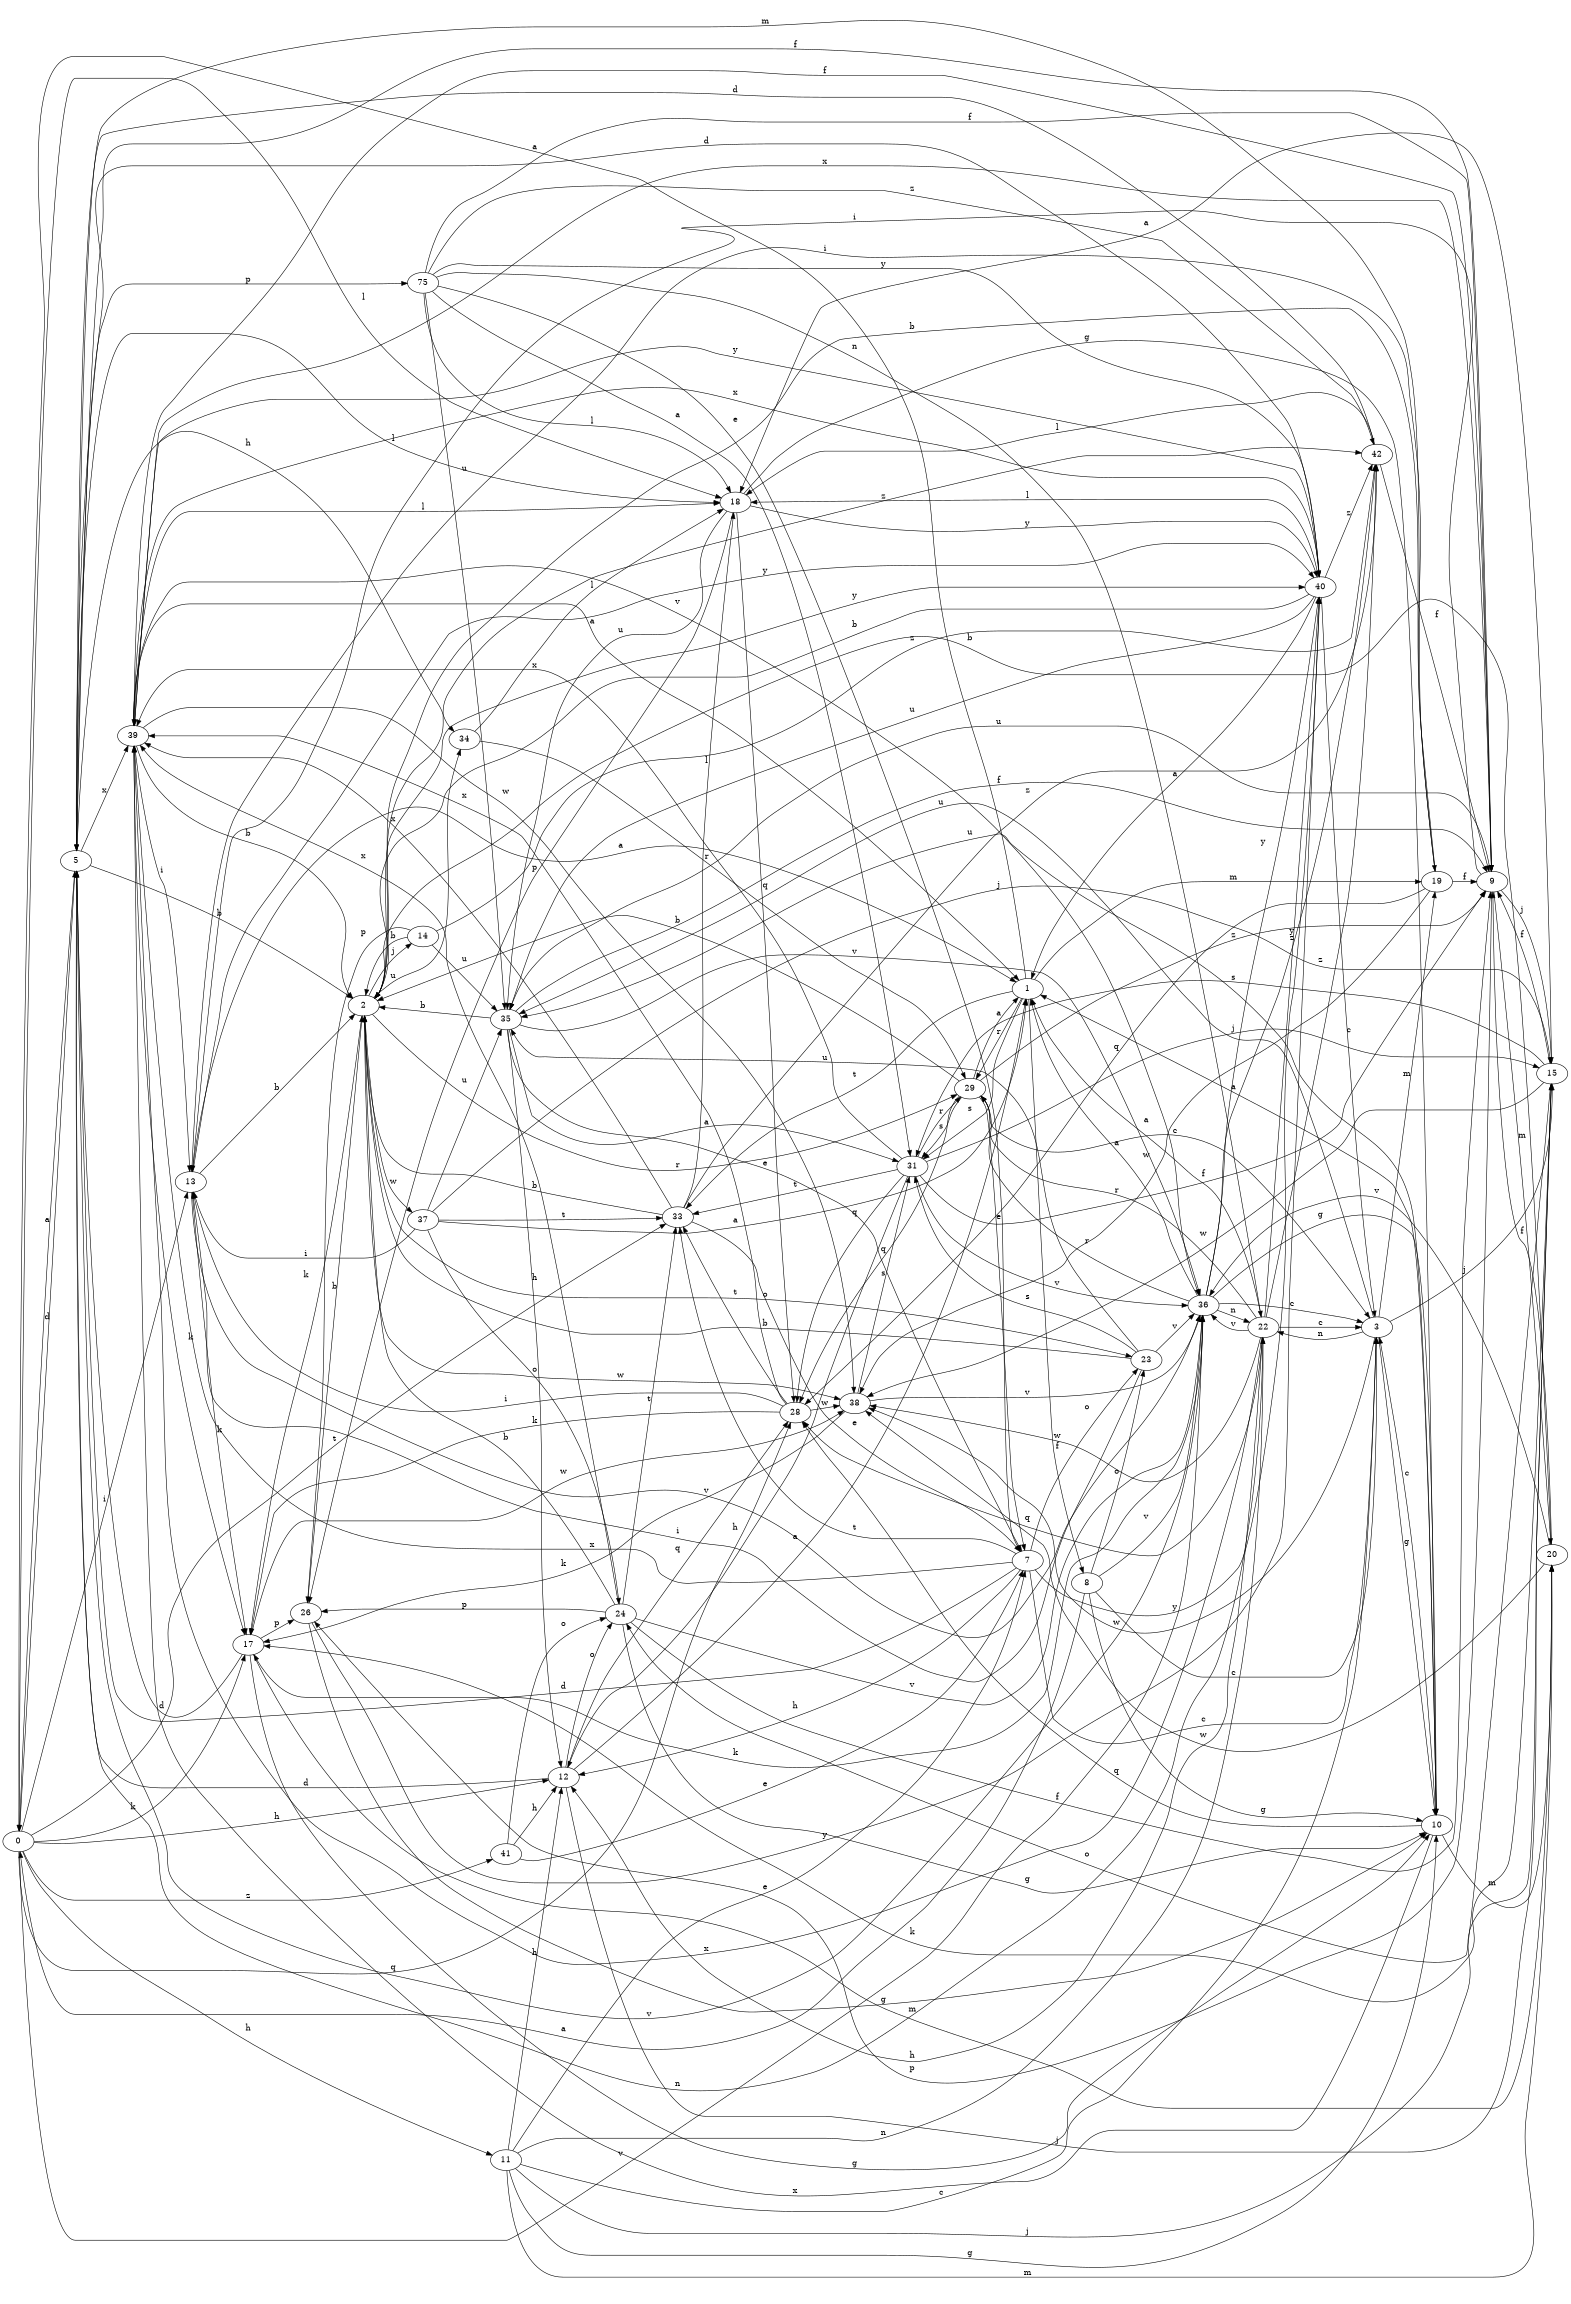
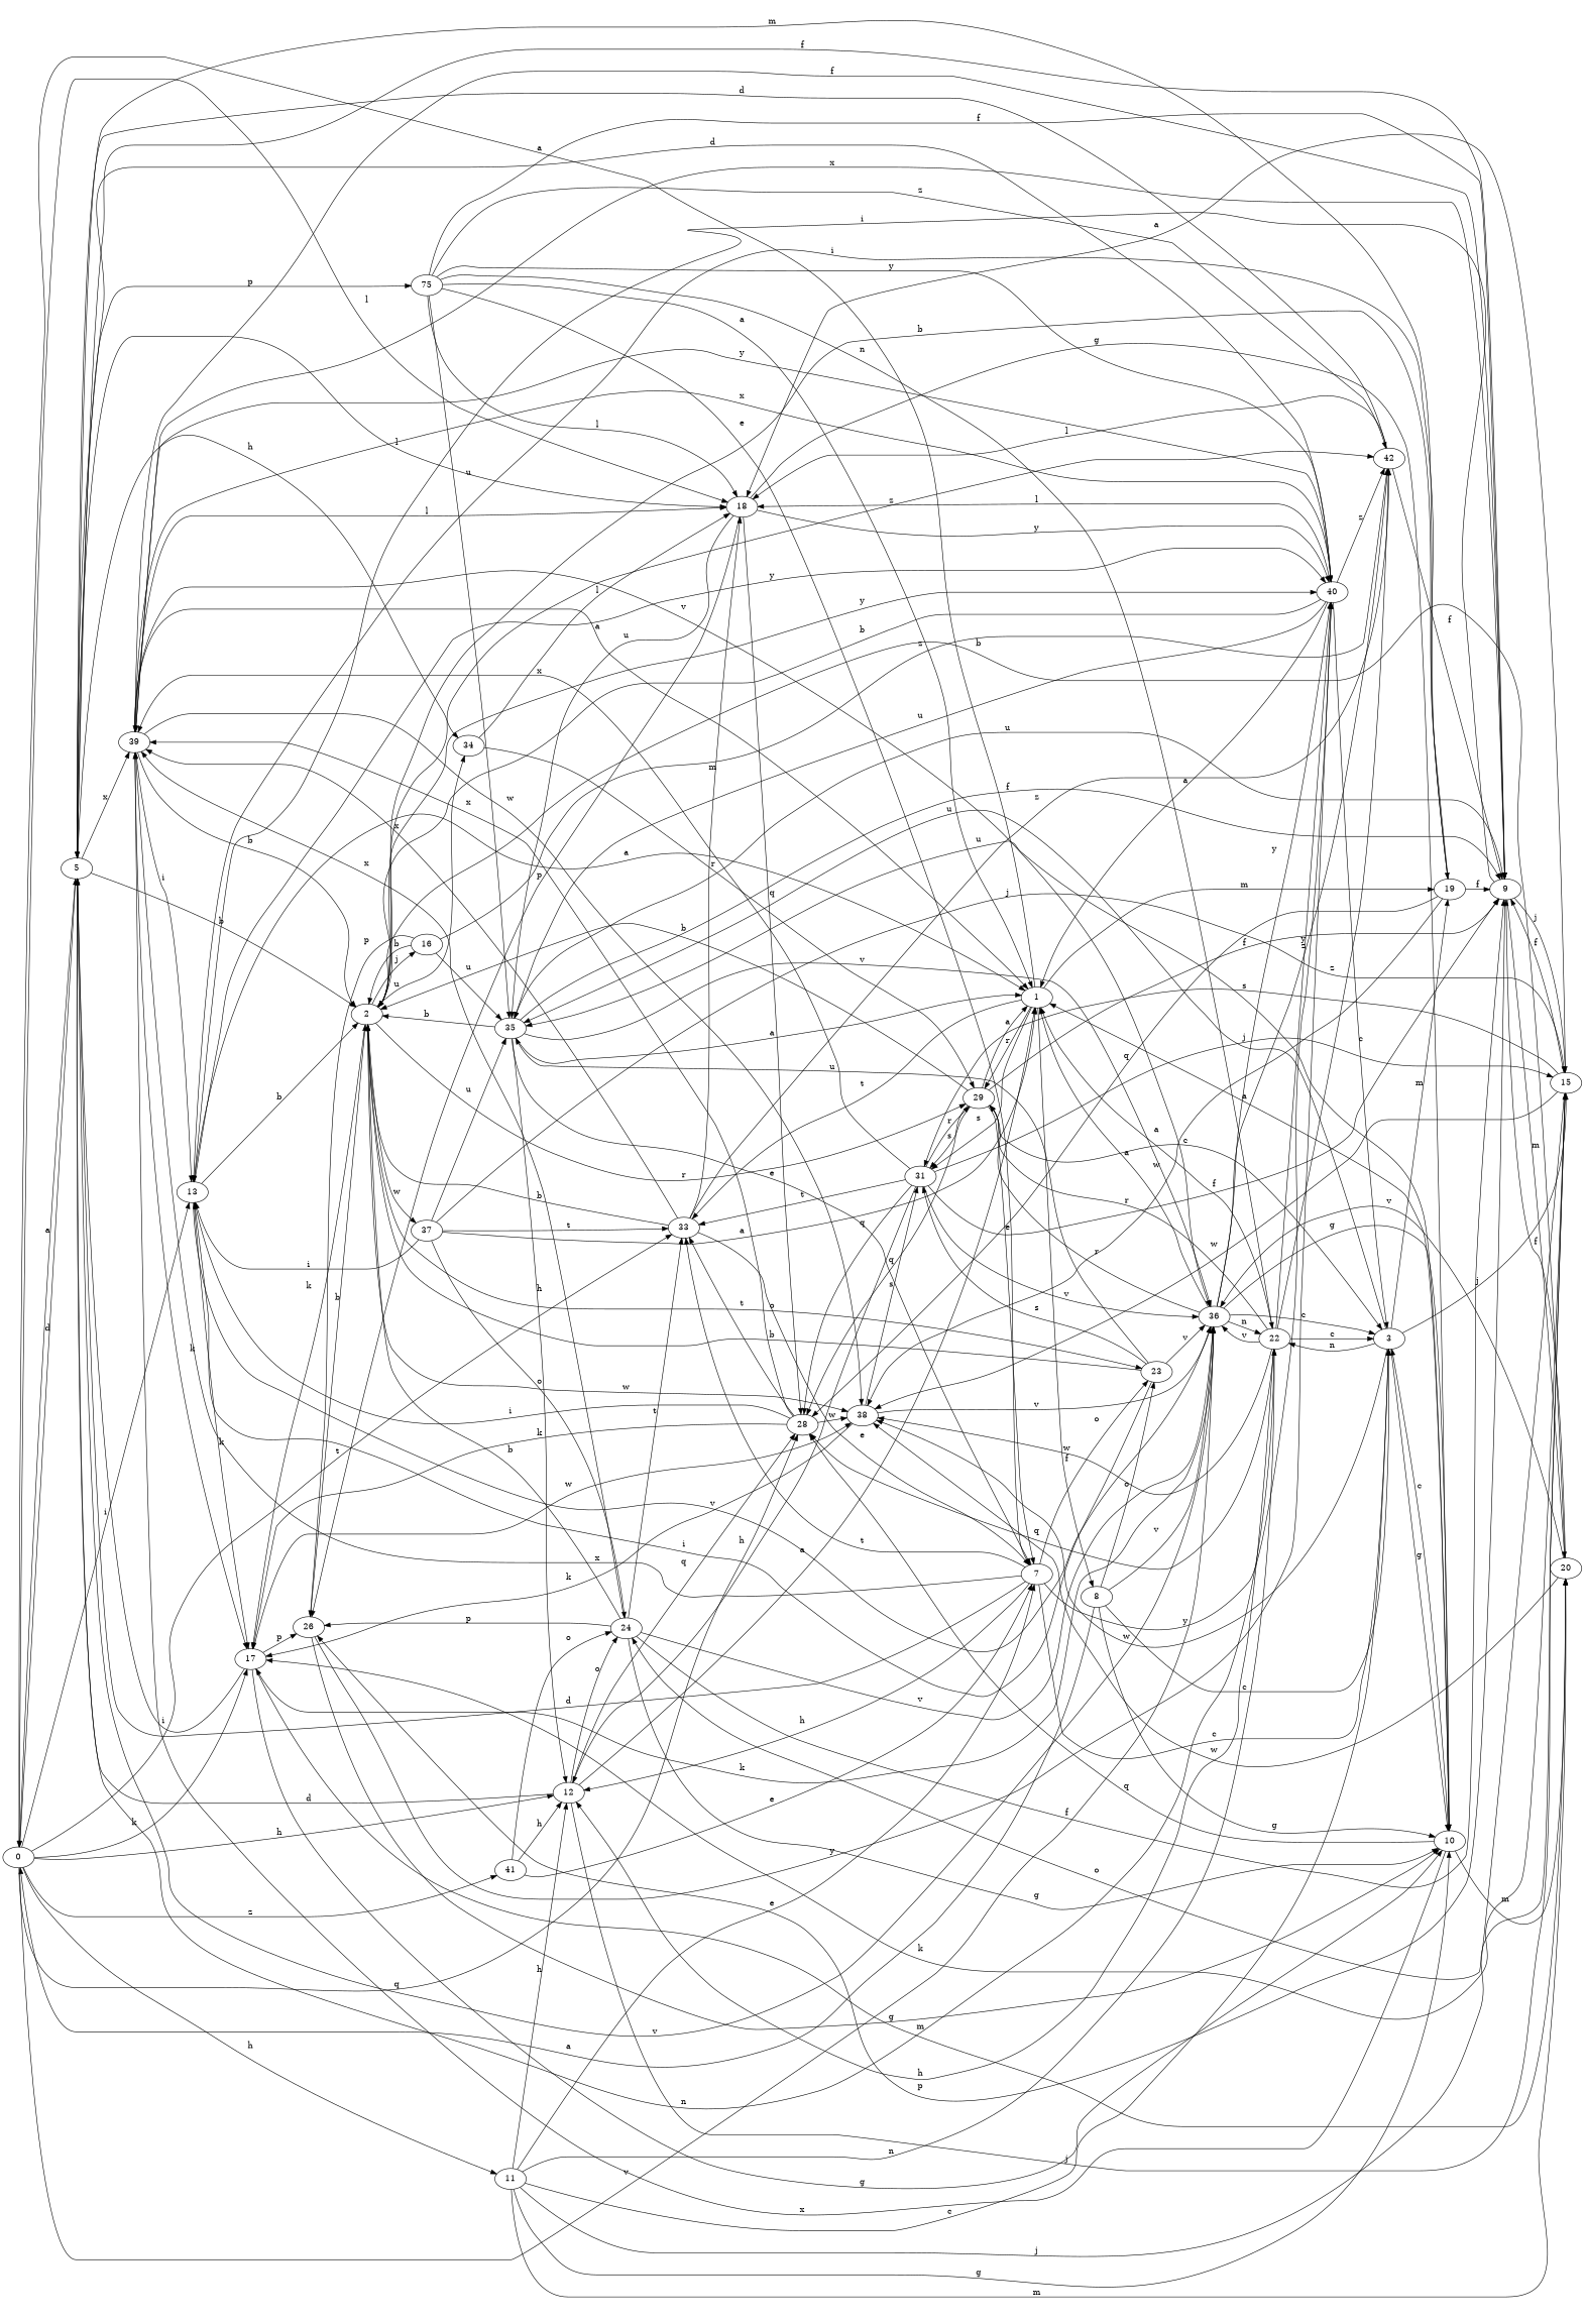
  strict digraph {
    rankdir=LR
    0
    5
    11
    12
    13
    17
    18
    28
    33
    36
    41
    19
    2
    34
    22
    9
    n17 [label=75]
    39
    3
    10
    15
    7
    20
    1
    24
    40
    38
    26
    35
    42
    29
    8
    31
    23
-   14
+   14 [label=16]
    37
    0 -> 5 [label=d]
    0 -> 11 [label=h]
    0 -> 12 [label=h]
    0 -> 13 [label=i]
    0 -> 17 [label=k]
    0 -> 18 [label=l]
    0 -> 28 [label=q]
    0 -> 33 [label=t]
    0 -> 36 [label=v]
    0 -> 41 [label=z]
    5 -> 0 [label=a]
    5 -> 18 [label=l]
    5 -> 36 [label=v]
    5 -> 19 [label=m]
    5 -> 2 [label=b]
    5 -> 34 [label=h]
    5 -> 22 [label=n]
    5 -> 9 [label=f]
    5 -> n17 [label=p]
    5 -> 39 [label=x]
    11 -> 12 [label=h]
    11 -> 22 [label=n]
    11 -> 3 [label=c]
    11 -> 10 [label=g]
    11 -> 15 [label=j]
    11 -> 7 [label=e]
    11 -> 20 [label=m]
    12 -> 5 [label=d]
    12 -> 28 [label=q]
    12 -> 15 [label=j]
    12 -> 1 [label=a]
    12 -> 24 [label=o]
    13 -> 17 [label=k]
    13 -> 36 [label=v]
    13 -> 2 [label=b]
    13 -> 1 [label=a]
    13 -> 40 [label=y]
-   17 -> 5 [label=d]
+   17 -> 5 [label=i]
    17 -> 10 [label=g]
    17 -> 20 [label=m]
    17 -> 38 [label=w]
    17 -> 26 [label=p]
    18 -> 28 [label=q]
    18 -> 10 [label=g]
    18 -> 40 [label=y]
    18 -> 26 [label=p]
    18 -> 35 [label=u]
    28 -> 13 [label=i]
    28 -> 17 [label=k]
    28 -> 33 [label=t]
    28 -> 39 [label=x]
    28 -> 38 [label=w]
-   33 -> 18 [label=l]
+   33 -> 18 [label=m]
    33 -> 2 [label=b]
    33 -> 39 [label=x]
    33 -> 7 [label=e]
    33 -> 42 [label=z]
    36 -> 17 [label=k]
    36 -> 22 [label=n]
    36 -> 3 [label=c]
    36 -> 10 [label=g]
    36 -> 1 [label=a]
    36 -> 40 [label=y]
    36 -> 42 [label=z]
    36 -> 29 [label=r]
    41 -> 12 [label=h]
    41 -> 7 [label=e]
    41 -> 24 [label=o]
    19 -> 13 [label=i]
    19 -> 28 [label=q]
    19 -> 2 [label=b]
    19 -> 9 [label=f]
    19 -> 38 [label=w]
    2 -> 17 [label=k]
    2 -> 34 [label=u]
    2 -> 40 [label=y]
    2 -> 38 [label=w]
    2 -> 42 [label=z]
    2 -> 29 [label=r]
    2 -> 23 [label=o]
    2 -> 14 [label=j]
    2 -> 37 [label=w]
    34 -> 18 [label=l]
    34 -> 29 [label=r]
    22 -> 12 [label=h]
    22 -> 28 [label=q]
    22 -> 36 [label=v]
-   22 -> 39 [label=x]
    22 -> 3 [label=c]
    22 -> 1 [label=a]
    22 -> 40 [label=y]
    22 -> 38 [label=w]
    22 -> 42 [label=z]
    22 -> 29 [label=r]
    9 -> 13 [label=i]
    9 -> 39 [label=x]
    9 -> 15 [label=j]
    9 -> 20 [label=m]
    9 -> 26 [label=p]
    9 -> 35 [label=u]
    n17 -> 18 [label=l]
    n17 -> 22 [label=n]
    n17 -> 9 [label=f]
    n17 -> 7 [label=e]
-   n17 -> 31 [label=a]
+   n17 -> 1 [label=a]
    n17 -> 40 [label=y]
    n17 -> 35 [label=u]
    n17 -> 42 [label=z]
    39 -> 13 [label=i]
    39 -> 17 [label=k]
    39 -> 18 [label=l]
    39 -> 36 [label=v]
    39 -> 2 [label=b]
    39 -> 9 [label=f]
    39 -> 1 [label=a]
    39 -> 40 [label=y]
    39 -> 38 [label=w]
    3 -> 19 [label=m]
    3 -> 22 [label=n]
    3 -> 10 [label=g]
    3 -> 15 [label=j]
    3 -> 38 [label=w]
    3 -> 35 [label=u]
    10 -> 28 [label=q]
    10 -> 39 [label=x]
    10 -> 3 [label=c]
    10 -> 20 [label=m]
    10 -> 1 [label=a]
    10 -> 35 [label=u]
    15 -> 17 [label=k]
    15 -> 18 [label=a]
    15 -> 9 [label=f]
    15 -> 24 [label=o]
    15 -> 38 [label=w]
    15 -> 31 [label=s]
    7 -> 5 [label=d]
    7 -> 12 [label=h]
    7 -> 33 [label=t]
    7 -> 39 [label=x]
    7 -> 3 [label=c]
    7 -> 40 [label=y]
    7 -> 23 [label=o]
    20 -> 36 [label=v]
    20 -> 2 [label=b]
    20 -> 9 [label=f]
    20 -> 38 [label=w]
    1 -> 0 [label=a]
    1 -> 33 [label=t]
    1 -> 19 [label=m]
    1 -> 29 [label=r]
    1 -> 8 [label=f]
    1 -> 31 [label=s]
    24 -> 33 [label=t]
    24 -> 36 [label=v]
    24 -> 2 [label=b]
    24 -> 9 [label=f]
    24 -> 39 [label=x]
    24 -> 10 [label=g]
    24 -> 26 [label=p]
    40 -> 5 [label=d]
    40 -> 18 [label=l]
    40 -> 2 [label=b]
    40 -> 39 [label=x]
    40 -> 3 [label=c]
    40 -> 1 [label=a]
    40 -> 35 [label=u]
    40 -> 42 [label=z]
    38 -> 17 [label=k]
    38 -> 36 [label=v]
    38 -> 31 [label=s]
    26 -> 2 [label=b]
    26 -> 10 [label=g]
    26 -> 40 [label=y]
    35 -> 12 [label=h]
    35 -> 36 [label=v]
    35 -> 2 [label=b]
    35 -> 9 [label=f]
    35 -> 7 [label=e]
-   35 -> 31 [label=a]
+   35 -> 1 [label=a]
    42 -> 5 [label=d]
    42 -> 18 [label=l]
    42 -> 9 [label=f]
    29 -> 28 [label=q]
    29 -> 2 [label=b]
-   29 -> 9 [label=z]
+   29 -> 9 [label=f]
    29 -> 3 [label=c]
    29 -> 7 [label=e]
    29 -> 1 [label=a]
    29 -> 31 [label=s]
    8 -> 0 [label=a]
    8 -> 36 [label=v]
    8 -> 3 [label=c]
    8 -> 10 [label=g]
    8 -> 23 [label=o]
    31 -> 12 [label=h]
    31 -> 28 [label=q]
    31 -> 33 [label=t]
    31 -> 36 [label=v]
    31 -> 9 [label=f]
    31 -> 39 [label=x]
    31 -> 15 [label=j]
    31 -> 29 [label=r]
    23 -> 13 [label=i]
    23 -> 36 [label=v]
    23 -> 2 [label=b]
    23 -> 35 [label=u]
    23 -> 31 [label=s]
    14 -> 2 [label=b]
    14 -> 26 [label=p]
    14 -> 35 [label=u]
    14 -> 42 [label=z]
    37 -> 13 [label=i]
    37 -> 33 [label=t]
    37 -> 15 [label=j]
    37 -> 1 [label=a]
    37 -> 24 [label=o]
    37 -> 35 [label=u]
  }
